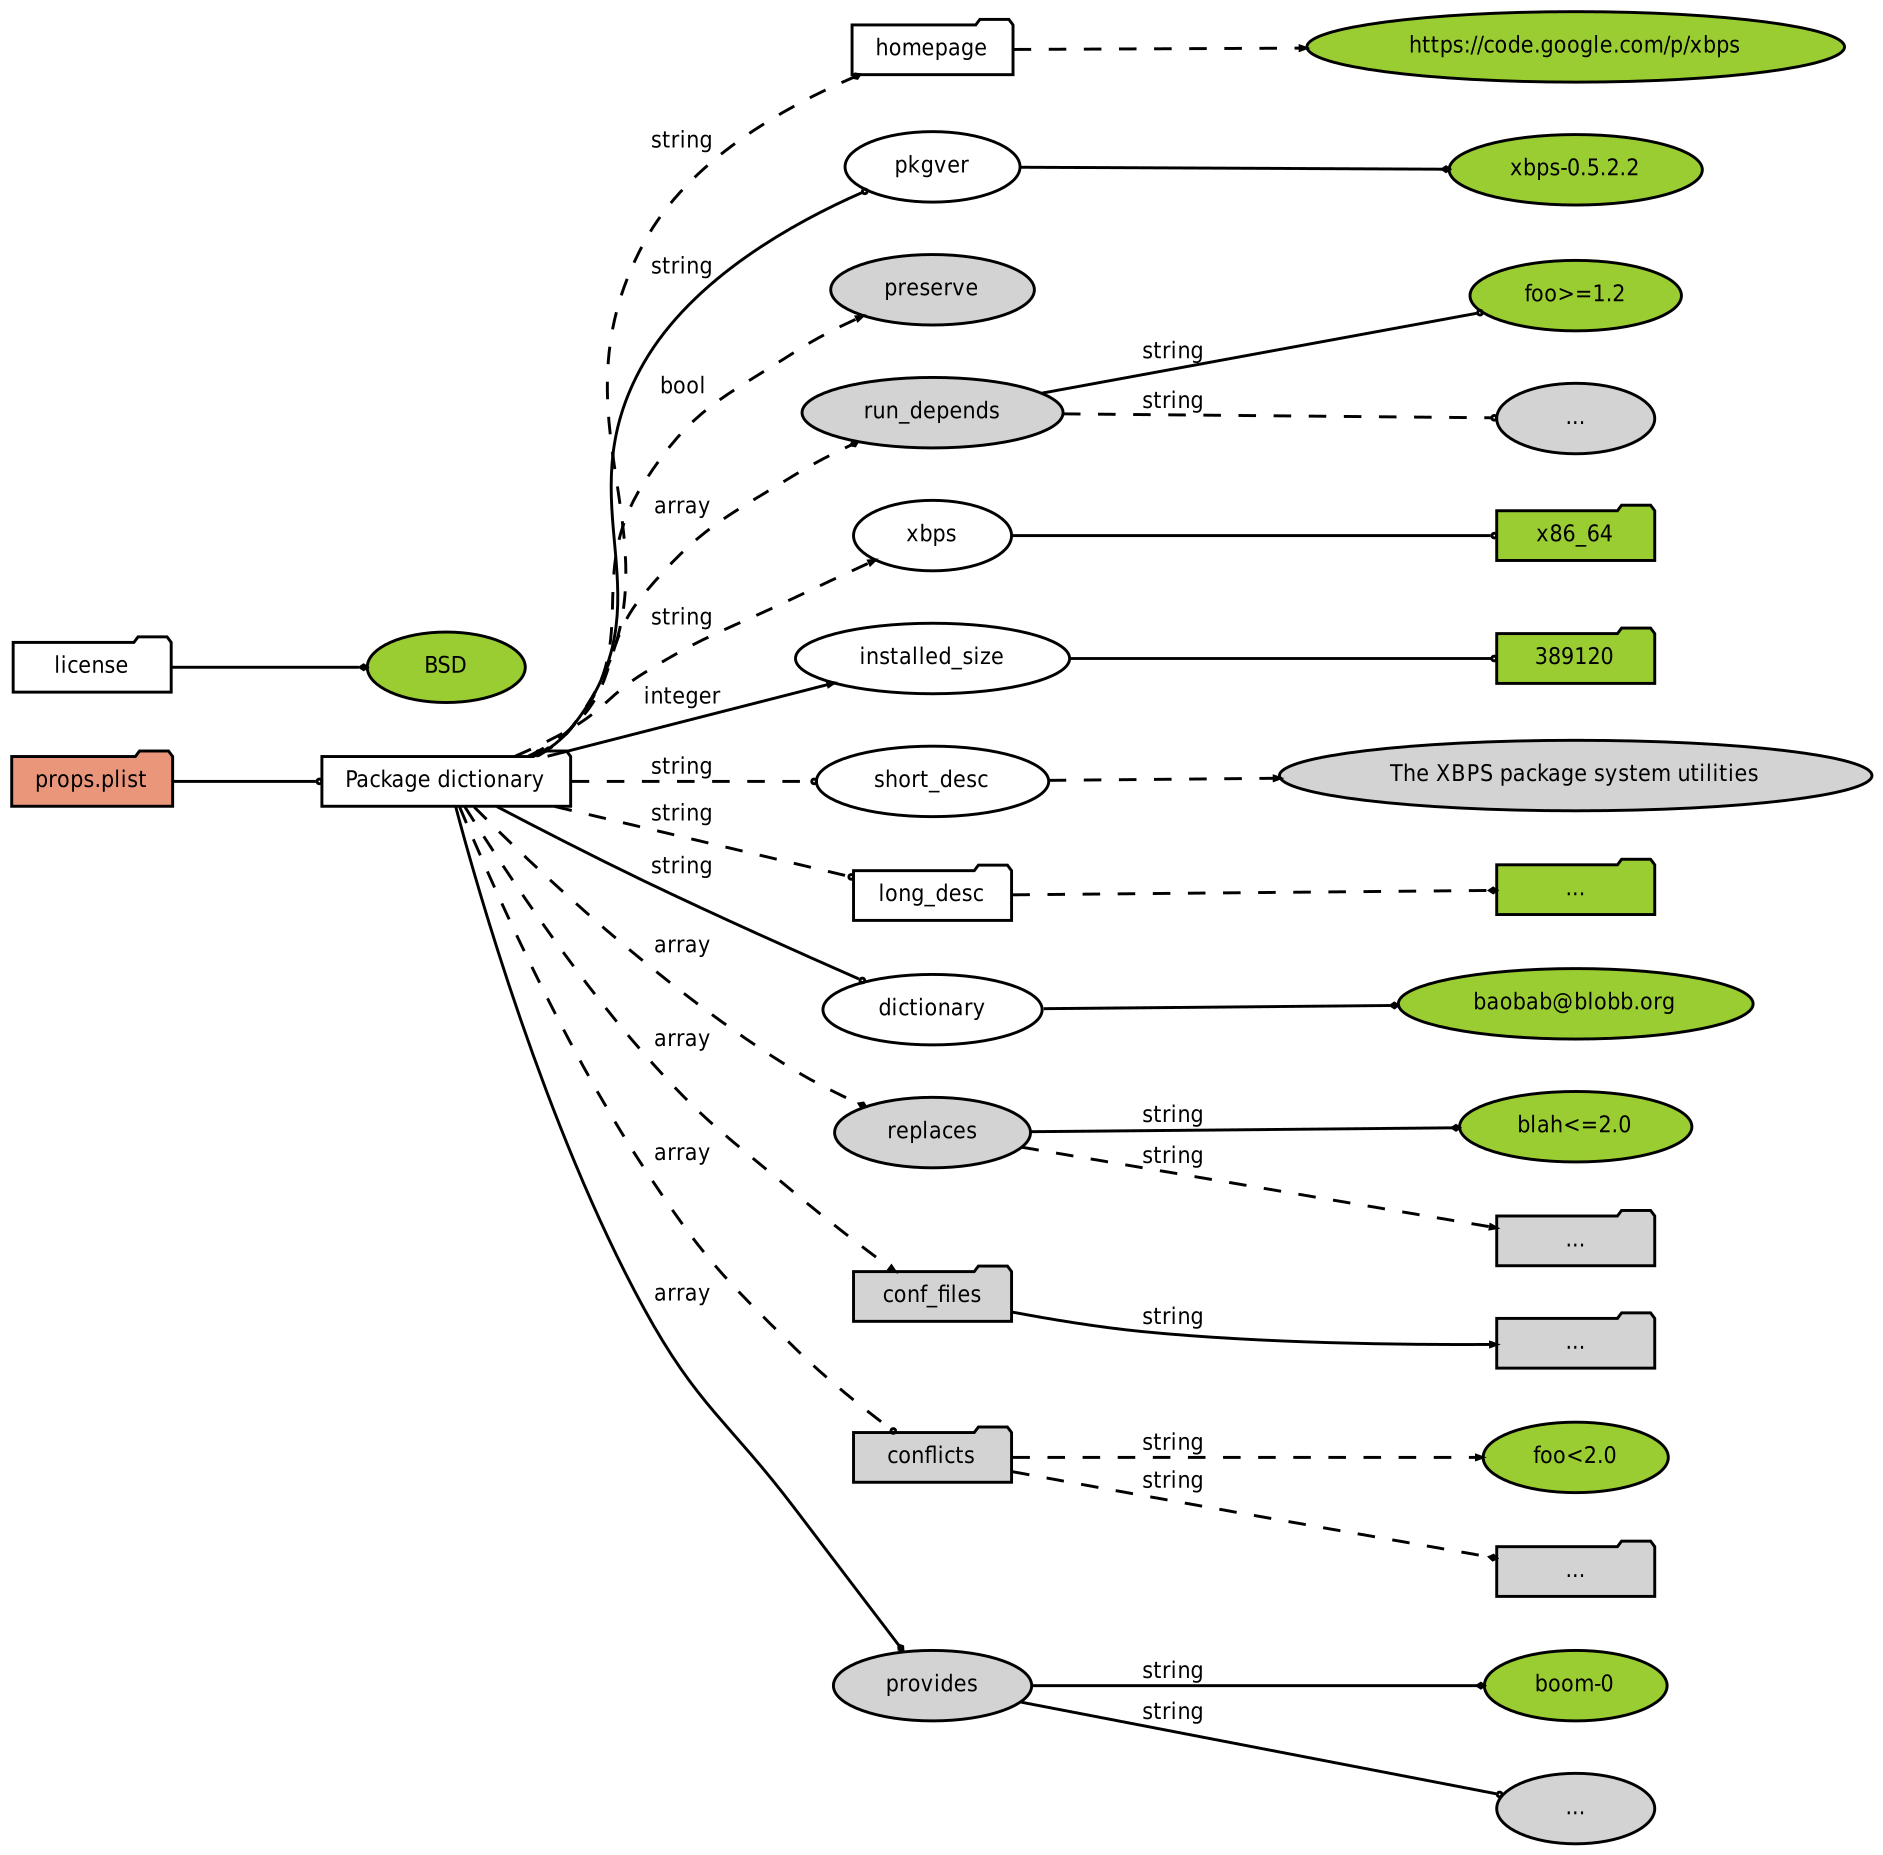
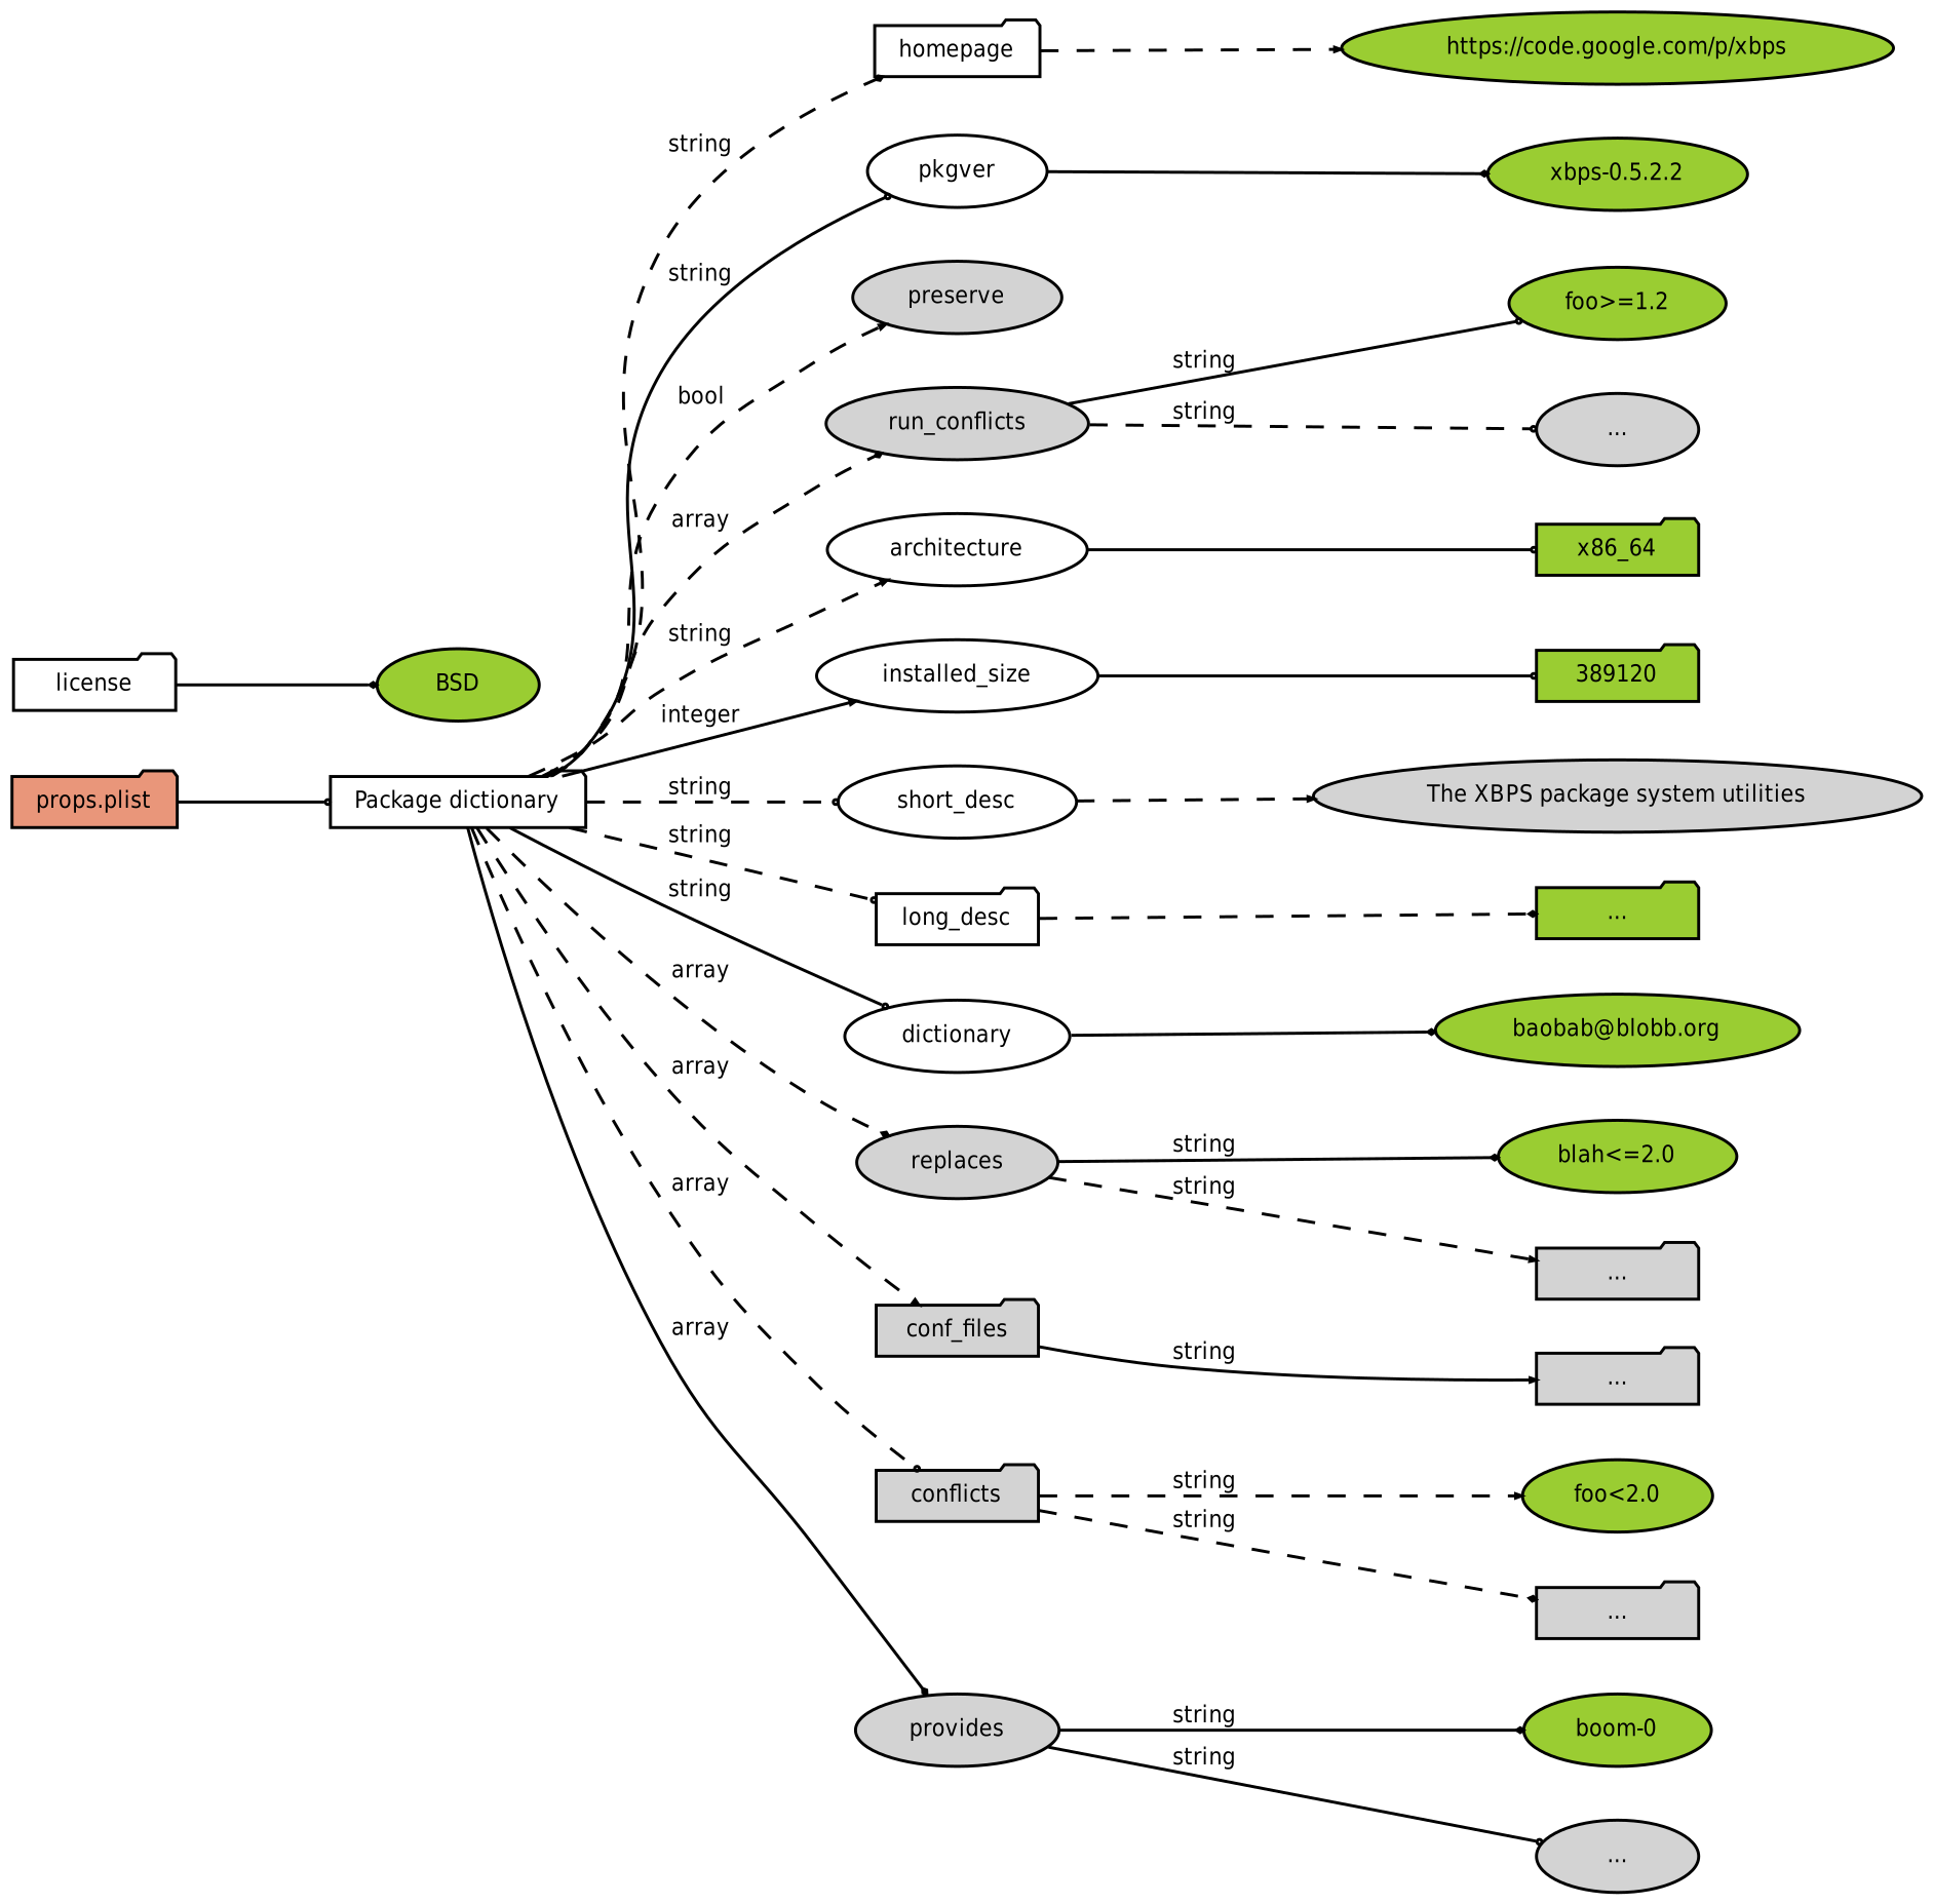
  digraph {
    rankdir=LR
    ranksep=0.7
    node [fontname=DejaVuSansCondensed fontsize=8 shape=ellipse style=filled]
    edge [arrowhead=odot arrowsize=0.2 fontname=DejaVuSansCondensed fontsize=8 style=dashed]
    n1 [fillcolor=darksalmon height=.1 label="props.plist" shape=folder]
    n2 [height=.1 label="Package dictionary" shape=folder style=""]
    homepage [height=.1 shape=folder style=""]
    pkgver [height=.1 style=""]
    preserve [height=.1]
-   run_depends [height=.1]
-   architecture [height=.1 label=xbps style=""]
+   run_depends [height=.1 label=run_conflicts]
+   architecture [height=.1 style=""]
    n8 [height=.1 label=installed_size style=""]
    short_desc [height=.1 style=""]
    long_desc [height=.1 shape=folder style=""]
    n11 [height=.1 label=dictionary style=""]
    replaces [height=.1]
    conf_files [height=.1 shape=folder]
    conflicts [height=.1 shape=folder]
    provides [height=.1]
    n16 [fillcolor=yellowgreen height=.1 label="https://code.google.com/p/xbps"]
    license [height=.1 shape=folder style=""]
    n18 [fillcolor=yellowgreen height=.1 label=BSD]
    n19 [fillcolor=yellowgreen height=.1 label="xbps-0.5.2.2"]
    n20 [fillcolor=yellowgreen height=.1 label="foo>=1.2"]
    n21 [height=.1 label="..."]
    n22 [fillcolor=yellowgreen height=.1 label=x86_64 shape=folder]
    n23 [fillcolor=yellowgreen height=.1 label=389120 shape=folder]
    n24 [fillcolor=lightgrey height=.1 label="The XBPS package system utilities"]
    n25 [fillcolor=yellowgreen height=.1 label="..." shape=folder]
    n26 [fillcolor=yellowgreen height=.1 label="baobab@blobb.org"]
    n27 [fillcolor=yellowgreen height=.1 label="blah<=2.0"]
    n28 [height=.1 label="..." shape=folder]
    n29 [height=.1 label="..." shape=folder]
    n30 [fillcolor=yellowgreen height=.1 label="foo<2.0"]
    n31 [height=.1 label="..." shape=folder]
    n32 [fillcolor=yellowgreen height=.1 label="boom-0"]
    n33 [height=.1 label="..."]
    n1 -> n2 [style=solid]
    n2 -> homepage [arrowhead=diamond label=string]
    n2 -> pkgver [label=string style=solid]
    n2 -> preserve [arrowhead=normal label=bool]
    n2 -> run_depends [arrowhead=diamond label=array]
    n2 -> architecture [arrowhead=normal label=string]
    n2 -> n8 [arrowhead=normal label=integer style=solid]
    n2 -> short_desc [label=string]
    n2 -> long_desc [label=string]
    n2 -> n11 [label=string style=solid]
    n2 -> replaces [arrowhead=diamond label=array]
    n2 -> conf_files [arrowhead=normal label=array]
    n2 -> conflicts [label=array]
    n2 -> provides [arrowhead=diamond label=array style=solid]
    homepage -> n16 [arrowhead=normal]
    pkgver -> n19 [arrowhead=diamond style=solid]
    run_depends -> n20 [label=string style=solid]
    run_depends -> n21 [label=string]
    architecture -> n22 [style=solid]
    n8 -> n23 [style=solid]
    short_desc -> n24 [arrowhead=normal]
    long_desc -> n25 [arrowhead=diamond]
    n11 -> n26 [arrowhead=diamond style=solid]
    replaces -> n27 [arrowhead=diamond label=string style=solid]
    replaces -> n28 [arrowhead=normal label=string]
    conf_files -> n29 [arrowhead=normal label=string style=solid]
    conflicts -> n30 [arrowhead=normal label=string]
    conflicts -> n31 [arrowhead=diamond label=string]
    provides -> n32 [arrowhead=diamond label=string style=solid]
    provides -> n33 [label=string style=solid]
    license -> n18 [arrowhead=diamond style=solid]
  }
